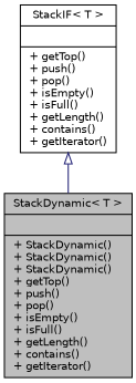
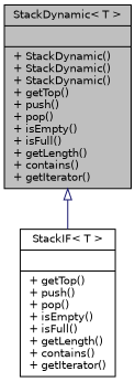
  digraph {
    node [color=black fontname=Helvetica fontsize=10 shape=record style=filled]
    n1 [fillcolor=grey75 fontcolor=black height=0.2 label="{StackDynamic\< T \>\n||+ StackDynamic()\l+ StackDynamic()\l+ StackDynamic()\l+ getTop()\l+ push()\l+ pop()\l+ isEmpty()\l+ isFull()\l+ getLength()\l+ contains()\l+ getIterator()\l}" width=0.4]
    n2 [fillcolor=white height=0.2 label="{StackIF\< T \>\n||+ getTop()\l+ push()\l+ pop()\l+ isEmpty()\l+ isFull()\l+ getLength()\l+ contains()\l+ getIterator()\l}" width=0.4]
-   n2 -> n1 [arrowtail=onormal color=midnightblue dir=back fontname=Helvetica fontsize=10 labelfontname=Helvetica labelfontsize=10 style=solid]
+   n1 -> n2 [arrowtail=onormal color=midnightblue dir=back fontname=Helvetica fontsize=10 labelfontname=Helvetica labelfontsize=10 style=solid]
  }
